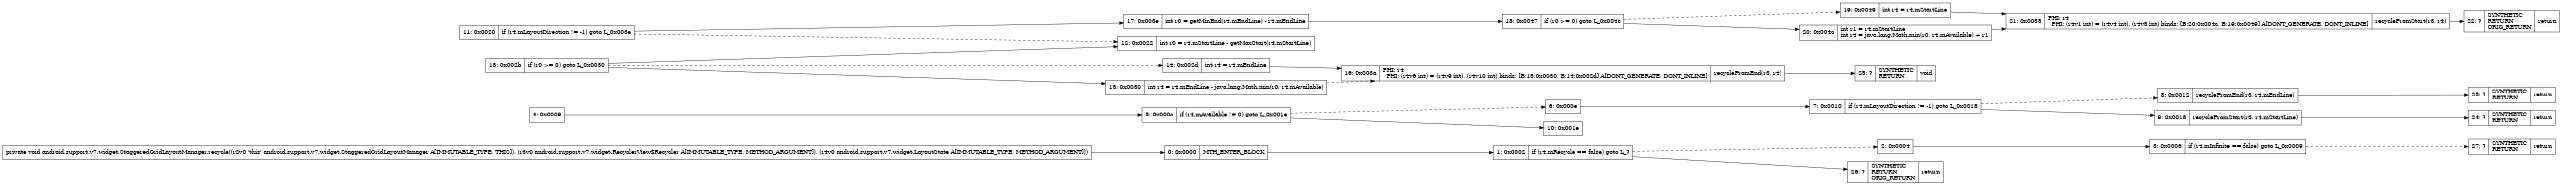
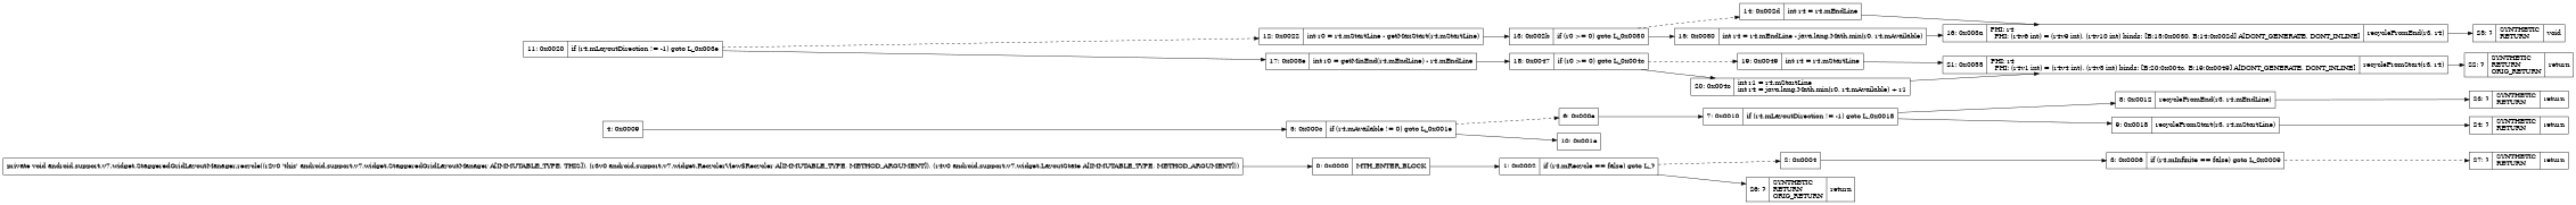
  digraph {
    rankdir=LR
    node [shape=record]
    n1 [label="{0\:\ 0x0000|MTH_ENTER_BLOCK\l}"]
    n2 [label="{1\:\ 0x0002|if (r4.mRecycle == false) goto L_?\l}"]
    n3 [label="{2\:\ 0x0004}"]
    n4 [label="{26\:\ ?|SYNTHETIC\lRETURN\lORIG_RETURN\l|return\l}"]
    n5 [label="{3\:\ 0x0006|if (r4.mInfinite == false) goto L_0x0009\l}"]
    n6 [label="{27\:\ ?|SYNTHETIC\lRETURN\l|return\l}"]
    n7 [label="{4\:\ 0x0009}"]
    n8 [label="{5\:\ 0x000c|if (r4.mAvailable != 0) goto L_0x001e\l}"]
    n9 [label="{6\:\ 0x000e}"]
    n10 [label="{10\:\ 0x001e}"]
    n11 [label="{7\:\ 0x0010|if (r4.mLayoutDirection != \-1) goto L_0x0018\l}"]
    n12 [label="{8\:\ 0x0012|recycleFromEnd(r3, r4.mEndLine)\l}"]
    n13 [label="{9\:\ 0x0018|recycleFromStart(r3, r4.mStartLine)\l}"]
    n14 [label="{23\:\ ?|SYNTHETIC\lRETURN\l|return\l}"]
    n15 [label="{24\:\ ?|SYNTHETIC\lRETURN\l|return\l}"]
    n16 [label="{11\:\ 0x0020|if (r4.mLayoutDirection != \-1) goto L_0x003e\l}"]
    n17 [label="{12\:\ 0x0022|int r0 = r4.mStartLine \- getMaxStart(r4.mStartLine)\l}"]
    n18 [label="{17\:\ 0x003e|int r0 = getMinEnd(r4.mEndLine) \- r4.mEndLine\l}"]
    n19 [label="{13\:\ 0x002b|if (r0 \>= 0) goto L_0x0030\l}"]
    n20 [label="{18\:\ 0x0047|if (r0 \>= 0) goto L_0x004c\l}"]
    n21 [label="{14\:\ 0x002d|int r4 = r4.mEndLine\l}"]
    n22 [label="{15\:\ 0x0030|int r4 = r4.mEndLine \- java.lang.Math.min(r0, r4.mAvailable)\l}"]
    n23 [label="{16\:\ 0x003a|PHI: r4 \l  PHI: (r4v6 int) = (r4v9 int), (r4v10 int) binds: [B:15:0x0030, B:14:0x002d] A[DONT_GENERATE, DONT_INLINE]\l|recycleFromEnd(r3, r4)\l}"]
    n24 [label="{25\:\ ?|SYNTHETIC\lRETURN\l|void\l}"]
    n25 [label="{19\:\ 0x0049|int r4 = r4.mStartLine\l}"]
    n26 [label="{20\:\ 0x004c|int r1 = r4.mStartLine\lint r4 = java.lang.Math.min(r0, r4.mAvailable) + r1\l}"]
    n27 [label="{21\:\ 0x0055|PHI: r4 \l  PHI: (r4v1 int) = (r4v4 int), (r4v5 int) binds: [B:20:0x004c, B:19:0x0049] A[DONT_GENERATE, DONT_INLINE]\l|recycleFromStart(r3, r4)\l}"]
    n28 [label="{22\:\ ?|SYNTHETIC\lRETURN\lORIG_RETURN\l|return\l}"]
    n29 [label="{private void android.support.v7.widget.StaggeredGridLayoutManager.recycle((r2v0 'this' android.support.v7.widget.StaggeredGridLayoutManager A[IMMUTABLE_TYPE, THIS]), (r3v0 android.support.v7.widget.RecyclerView$Recycler A[IMMUTABLE_TYPE, METHOD_ARGUMENT]), (r4v0 android.support.v7.widget.LayoutState A[IMMUTABLE_TYPE, METHOD_ARGUMENT])) }"]
    n1 -> n2
    n2 -> n3 [style=dashed]
    n2 -> n4
    n3 -> n5
    n5 -> n6 [style=dashed]
    n7 -> n8
    n8 -> n9 [style=dashed]
    n8 -> n10
    n9 -> n11
-   n11 -> n12 [style=dashed]
+   n11 -> n12 [style=solid]
    n11 -> n13
    n12 -> n14
    n13 -> n15
    n16 -> n17 [style=dashed]
    n16 -> n18
-   n19 -> n17
+   n17 -> n19
    n18 -> n20
    n19 -> n21 [style=dashed]
    n19 -> n22
    n20 -> n25 [style=dashed]
    n20 -> n26
    n21 -> n23
-   n22 -> n23 [style=dashed]
+   n22 -> n23
    n23 -> n24
    n25 -> n27
    n26 -> n27
    n27 -> n28
    n29 -> n1
  }
